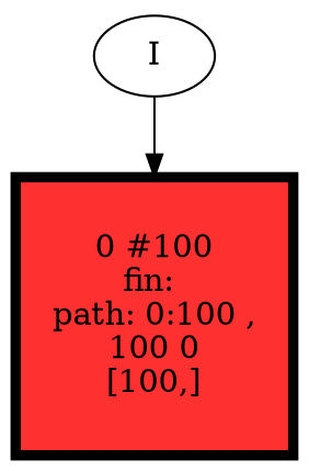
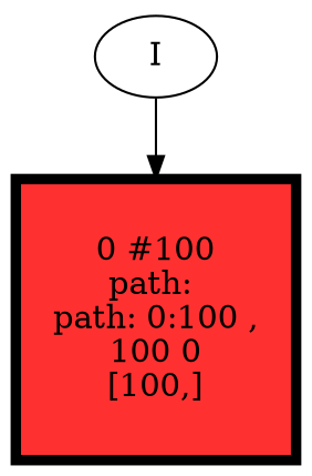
  digraph {
-   n1 [fillcolor=firebrick1 height=1.72546 label="0 #100\nfin: \n path: 0:100 , \n100 0\n[100,]" penwidth=4.61512 shape=box style=filled width=1.72546]
+   n1 [fillcolor=firebrick1 height=1.72546 label="0 #100\npath: \n path: 0:100 , \n100 0\n[100,]" penwidth=4.61512 shape=box style=filled width=1.72546]
    I
    I -> n1
  }
